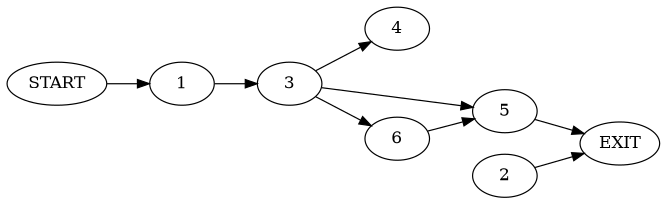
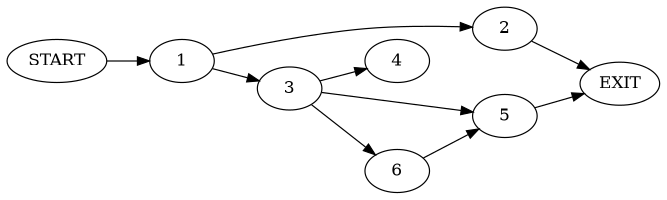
  digraph {
    rankdir=LR
    n1 [label=START]
    1
    2
    3
    n5 [label=EXIT]
    4
    5
    6
    n1 -> 1
+   1 -> 2
    1 -> 3
    2 -> n5
    3 -> 4
    3 -> 5
    3 -> 6
    5 -> n5
    6 -> 5
  }
